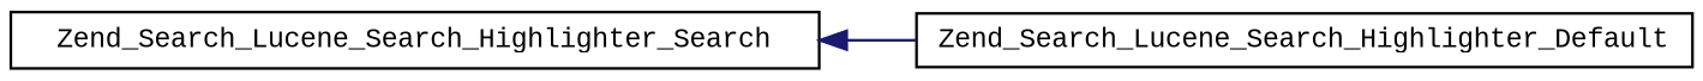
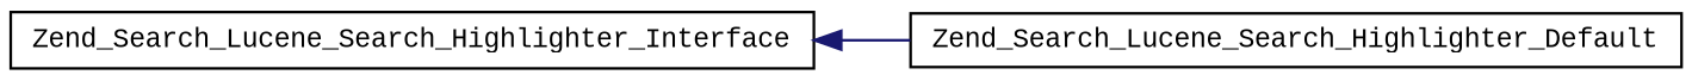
  digraph {
    rankdir=LR
    fontname="Liberation Mono"
    node [color=black fillcolor=white fontname="Liberation Mono" fontsize=10 shape=record style=filled]
-   n1 [height=0.2 label=Zend_Search_Lucene_Search_Highlighter_Search width=0.4]
+   n1 [height=0.2 label=Zend_Search_Lucene_Search_Highlighter_Interface width=0.4]
    n2 [height=0.2 label=Zend_Search_Lucene_Search_Highlighter_Default width=0.4]
    n1 -> n2 [color=midnightblue dir=back fontname="Liberation Mono" fontsize=10 labelfontname=Helvetica labelfontsize=10 style=solid]
  }
